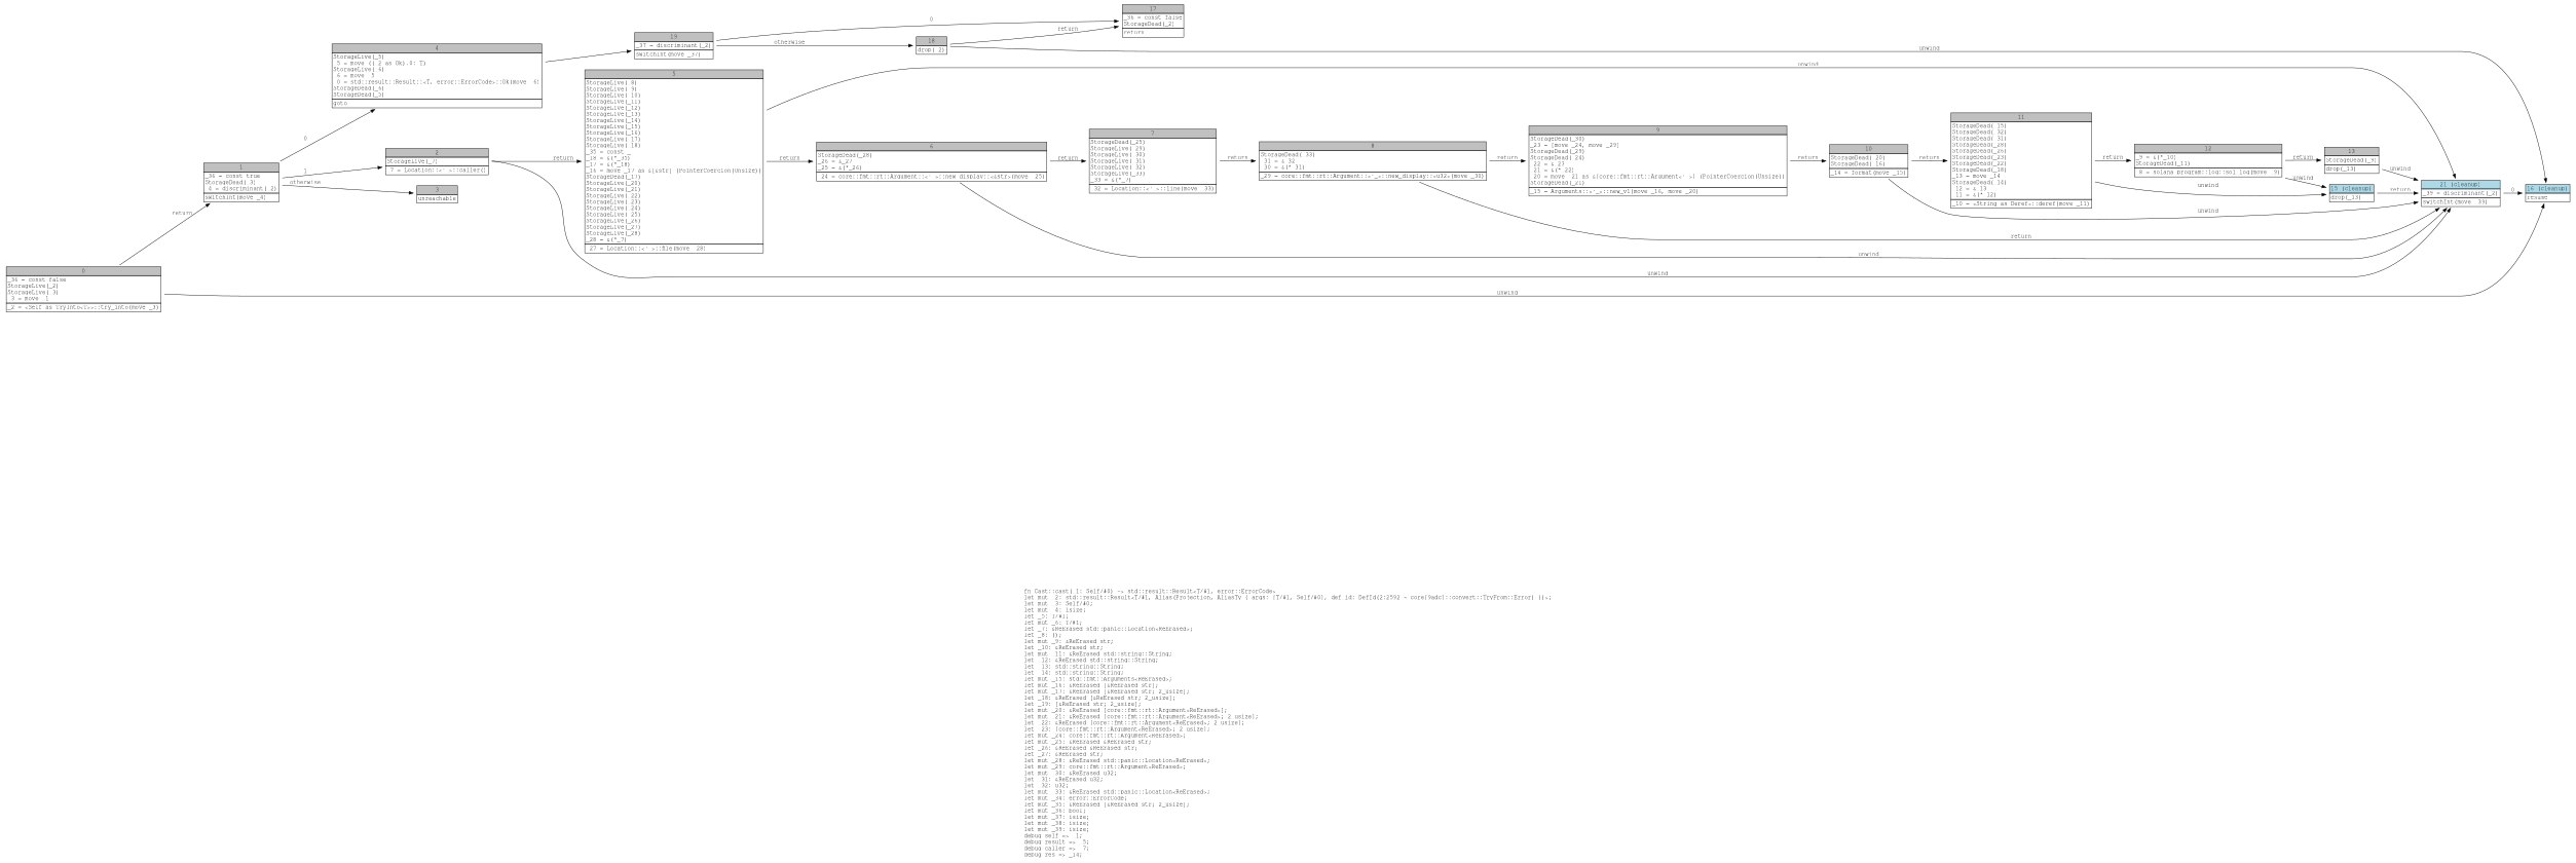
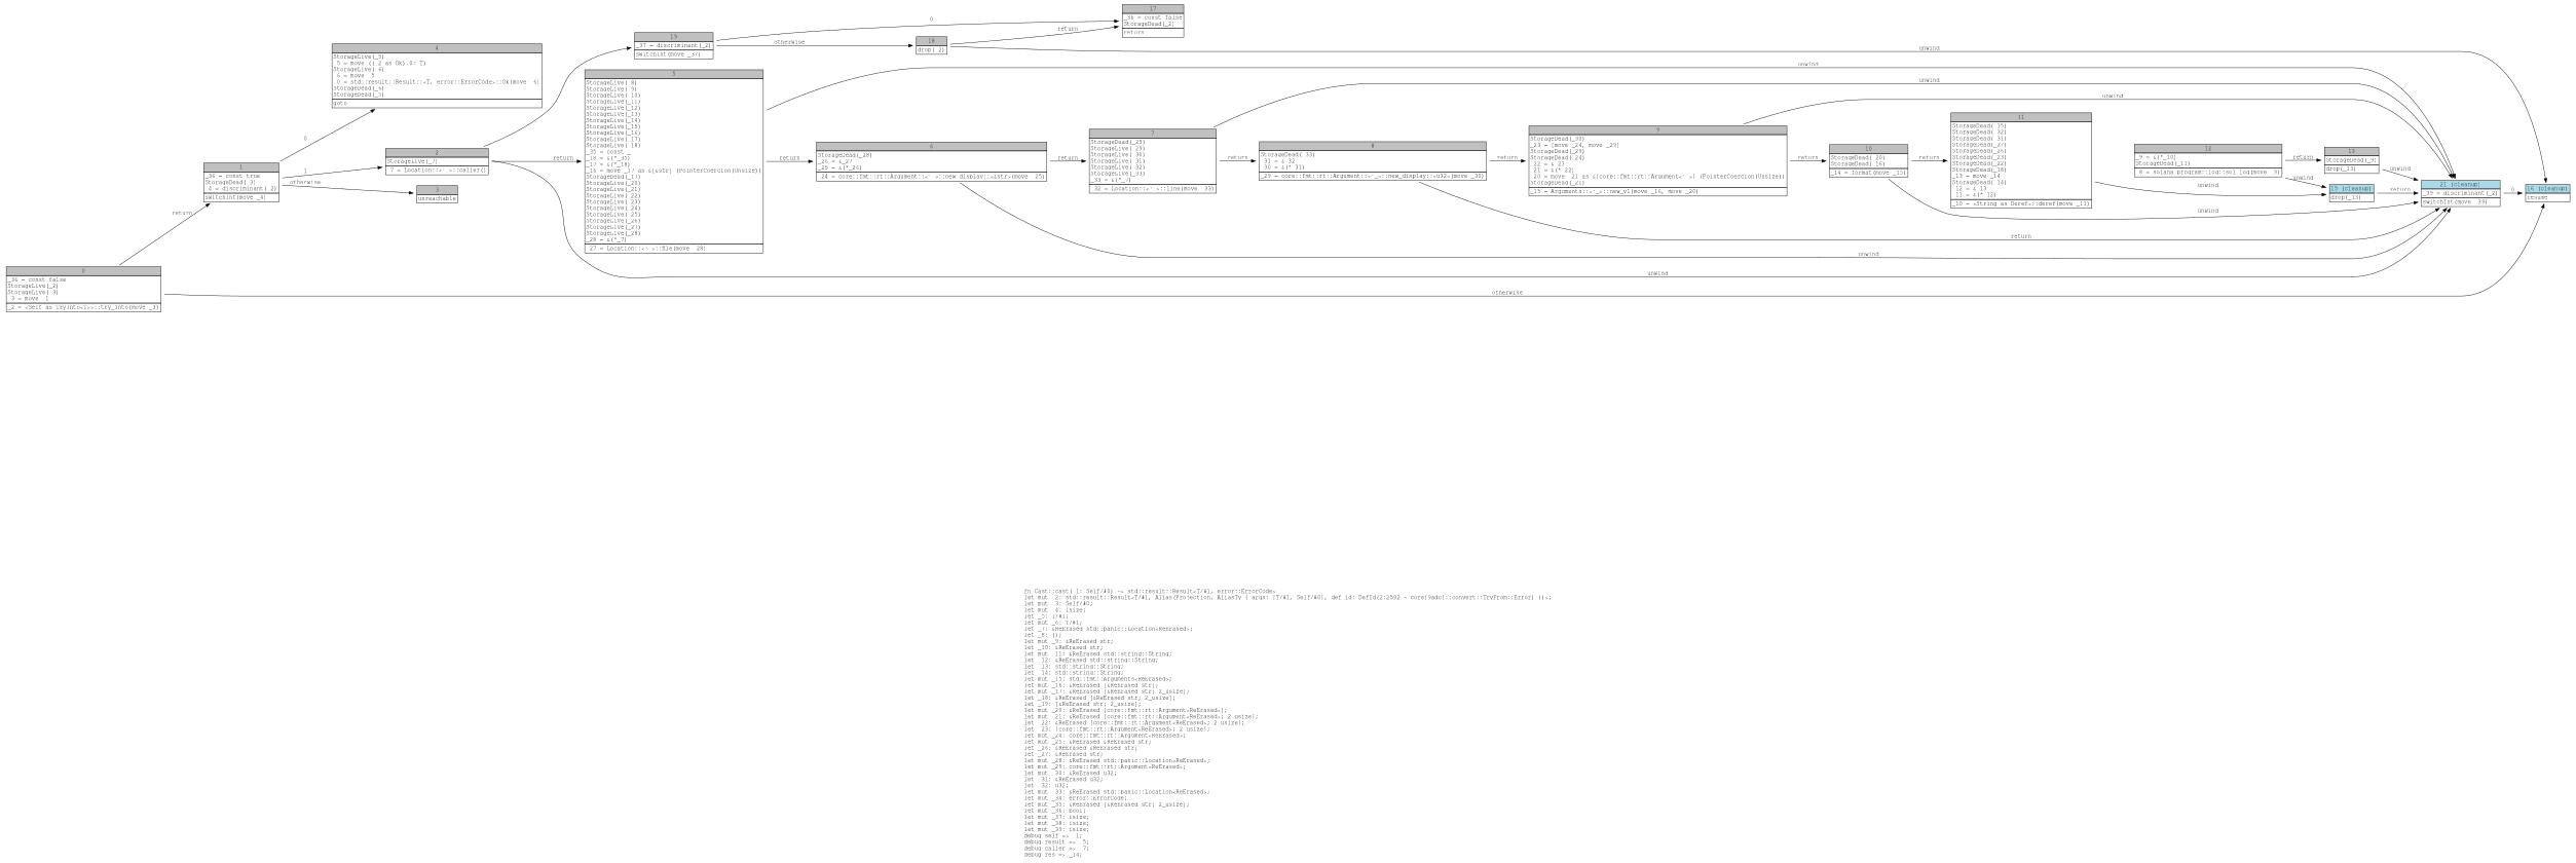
  digraph {
    fontname="Courier, monospace"
    label=<fn Cast::cast(_1: Self/#0) -&gt; std::result::Result&lt;T/#1, error::ErrorCode&gt;<br align="left"/>let mut _2: std::result::Result&lt;T/#1, Alias(Projection, AliasTy { args: [T/#1, Self/#0], def_id: DefId(2:2592 ~ core[9adc]::convert::TryFrom::Error) })&gt;;<br align="left"/>let mut _3: Self/#0;<br align="left"/>let mut _4: isize;<br align="left"/>let _5: T/#1;<br align="left"/>let mut _6: T/#1;<br align="left"/>let _7: &amp;ReErased std::panic::Location&lt;ReErased&gt;;<br align="left"/>let _8: ();<br align="left"/>let mut _9: &amp;ReErased str;<br align="left"/>let _10: &amp;ReErased str;<br align="left"/>let mut _11: &amp;ReErased std::string::String;<br align="left"/>let _12: &amp;ReErased std::string::String;<br align="left"/>let _13: std::string::String;<br align="left"/>let _14: std::string::String;<br align="left"/>let mut _15: std::fmt::Arguments&lt;ReErased&gt;;<br align="left"/>let mut _16: &amp;ReErased [&amp;ReErased str];<br align="left"/>let mut _17: &amp;ReErased [&amp;ReErased str; 2_usize];<br align="left"/>let _18: &amp;ReErased [&amp;ReErased str; 2_usize];<br align="left"/>let _19: [&amp;ReErased str; 2_usize];<br align="left"/>let mut _20: &amp;ReErased [core::fmt::rt::Argument&lt;ReErased&gt;];<br align="left"/>let mut _21: &amp;ReErased [core::fmt::rt::Argument&lt;ReErased&gt;; 2_usize];<br align="left"/>let _22: &amp;ReErased [core::fmt::rt::Argument&lt;ReErased&gt;; 2_usize];<br align="left"/>let _23: [core::fmt::rt::Argument&lt;ReErased&gt;; 2_usize];<br align="left"/>let mut _24: core::fmt::rt::Argument&lt;ReErased&gt;;<br align="left"/>let mut _25: &amp;ReErased &amp;ReErased str;<br align="left"/>let _26: &amp;ReErased &amp;ReErased str;<br align="left"/>let _27: &amp;ReErased str;<br align="left"/>let mut _28: &amp;ReErased std::panic::Location&lt;ReErased&gt;;<br align="left"/>let mut _29: core::fmt::rt::Argument&lt;ReErased&gt;;<br align="left"/>let mut _30: &amp;ReErased u32;<br align="left"/>let _31: &amp;ReErased u32;<br align="left"/>let _32: u32;<br align="left"/>let mut _33: &amp;ReErased std::panic::Location&lt;ReErased&gt;;<br align="left"/>let mut _34: error::ErrorCode;<br align="left"/>let mut _35: &amp;ReErased [&amp;ReErased str; 2_usize];<br align="left"/>let mut _36: bool;<br align="left"/>let mut _37: isize;<br align="left"/>let mut _38: isize;<br align="left"/>let mut _39: isize;<br align="left"/>debug self =&gt; _1;<br align="left"/>debug result =&gt; _5;<br align="left"/>debug caller =&gt; _7;<br align="left"/>debug res =&gt; _14;<br align="left"/>>
    rankdir=LR
    node [fontname="Courier, monospace" shape=none]
    edge [fontname="Courier, monospace"]
    n1 [label=<<table border="0" cellborder="1" cellspacing="0"><tr><td bgcolor="gray" align="center" colspan="1">0</td></tr><tr><td align="left" balign="left">_36 = const false<br/>StorageLive(_2)<br/>StorageLive(_3)<br/>_3 = move _1<br/></td></tr><tr><td align="left">_2 = &lt;Self as TryInto&lt;T&gt;&gt;::try_into(move _3)</td></tr></table>>]
    n2 [label=<<table border="0" cellborder="1" cellspacing="0"><tr><td bgcolor="gray" align="center" colspan="1">1</td></tr><tr><td align="left" balign="left">_36 = const true<br/>StorageDead(_3)<br/>_4 = discriminant(_2)<br/></td></tr><tr><td align="left">switchInt(move _4)</td></tr></table>>]
    n3 [label=<<table border="0" cellborder="1" cellspacing="0"><tr><td bgcolor="lightblue" align="center" colspan="1">16 (cleanup)</td></tr><tr><td align="left">resume</td></tr></table>>]
    n4 [label=<<table border="0" cellborder="1" cellspacing="0"><tr><td bgcolor="gray" align="center" colspan="1">2</td></tr><tr><td align="left" balign="left">StorageLive(_7)<br/></td></tr><tr><td align="left">_7 = Location::&lt;'_&gt;::caller()</td></tr></table>>]
    n5 [label=<<table border="0" cellborder="1" cellspacing="0"><tr><td bgcolor="gray" align="center" colspan="1">3</td></tr><tr><td align="left">unreachable</td></tr></table>>]
    n6 [label=<<table border="0" cellborder="1" cellspacing="0"><tr><td bgcolor="gray" align="center" colspan="1">4</td></tr><tr><td align="left" balign="left">StorageLive(_5)<br/>_5 = move ((_2 as Ok).0: T)<br/>StorageLive(_6)<br/>_6 = move _5<br/>_0 = std::result::Result::&lt;T, error::ErrorCode&gt;::Ok(move _6)<br/>StorageDead(_6)<br/>StorageDead(_5)<br/></td></tr><tr><td align="left">goto</td></tr></table>>]
    n7 [label=<<table border="0" cellborder="1" cellspacing="0"><tr><td bgcolor="gray" align="center" colspan="1">5</td></tr><tr><td align="left" balign="left">StorageLive(_8)<br/>StorageLive(_9)<br/>StorageLive(_10)<br/>StorageLive(_11)<br/>StorageLive(_12)<br/>StorageLive(_13)<br/>StorageLive(_14)<br/>StorageLive(_15)<br/>StorageLive(_16)<br/>StorageLive(_17)<br/>StorageLive(_18)<br/>_35 = const _<br/>_18 = &amp;(*_35)<br/>_17 = &amp;(*_18)<br/>_16 = move _17 as &amp;[&amp;str] (PointerCoercion(Unsize))<br/>StorageDead(_17)<br/>StorageLive(_20)<br/>StorageLive(_21)<br/>StorageLive(_22)<br/>StorageLive(_23)<br/>StorageLive(_24)<br/>StorageLive(_25)<br/>StorageLive(_26)<br/>StorageLive(_27)<br/>StorageLive(_28)<br/>_28 = &amp;(*_7)<br/></td></tr><tr><td align="left">_27 = Location::&lt;'_&gt;::file(move _28)</td></tr></table>>]
    n8 [label=<<table border="0" cellborder="1" cellspacing="0"><tr><td bgcolor="lightblue" align="center" colspan="1">21 (cleanup)</td></tr><tr><td align="left" balign="left">_39 = discriminant(_2)<br/></td></tr><tr><td align="left">switchInt(move _39)</td></tr></table>>]
    n9 [label=<<table border="0" cellborder="1" cellspacing="0"><tr><td bgcolor="gray" align="center" colspan="1">19</td></tr><tr><td align="left" balign="left">_37 = discriminant(_2)<br/></td></tr><tr><td align="left">switchInt(move _37)</td></tr></table>>]
    n10 [label=<<table border="0" cellborder="1" cellspacing="0"><tr><td bgcolor="gray" align="center" colspan="1">6</td></tr><tr><td align="left" balign="left">StorageDead(_28)<br/>_26 = &amp;_27<br/>_25 = &amp;(*_26)<br/></td></tr><tr><td align="left">_24 = core::fmt::rt::Argument::&lt;'_&gt;::new_display::&lt;&amp;str&gt;(move _25)</td></tr></table>>]
    n11 [label=<<table border="0" cellborder="1" cellspacing="0"><tr><td bgcolor="gray" align="center" colspan="1">17</td></tr><tr><td align="left" balign="left">_36 = const false<br/>StorageDead(_2)<br/></td></tr><tr><td align="left">return</td></tr></table>>]
    n12 [label=<<table border="0" cellborder="1" cellspacing="0"><tr><td bgcolor="gray" align="center" colspan="1">18</td></tr><tr><td align="left">drop(_2)</td></tr></table>>]
    n13 [label=<<table border="0" cellborder="1" cellspacing="0"><tr><td bgcolor="gray" align="center" colspan="1">7</td></tr><tr><td align="left" balign="left">StorageDead(_25)<br/>StorageLive(_29)<br/>StorageLive(_30)<br/>StorageLive(_31)<br/>StorageLive(_32)<br/>StorageLive(_33)<br/>_33 = &amp;(*_7)<br/></td></tr><tr><td align="left">_32 = Location::&lt;'_&gt;::line(move _33)</td></tr></table>>]
    n14 [label=<<table border="0" cellborder="1" cellspacing="0"><tr><td bgcolor="gray" align="center" colspan="1">8</td></tr><tr><td align="left" balign="left">StorageDead(_33)<br/>_31 = &amp;_32<br/>_30 = &amp;(*_31)<br/></td></tr><tr><td align="left">_29 = core::fmt::rt::Argument::&lt;'_&gt;::new_display::&lt;u32&gt;(move _30)</td></tr></table>>]
    n15 [label=<<table border="0" cellborder="1" cellspacing="0"><tr><td bgcolor="gray" align="center" colspan="1">9</td></tr><tr><td align="left" balign="left">StorageDead(_30)<br/>_23 = [move _24, move _29]<br/>StorageDead(_29)<br/>StorageDead(_24)<br/>_22 = &amp;_23<br/>_21 = &amp;(*_22)<br/>_20 = move _21 as &amp;[core::fmt::rt::Argument&lt;'_&gt;] (PointerCoercion(Unsize))<br/>StorageDead(_21)<br/></td></tr><tr><td align="left">_15 = Arguments::&lt;'_&gt;::new_v1(move _16, move _20)</td></tr></table>>]
    n16 [label=<<table border="0" cellborder="1" cellspacing="0"><tr><td bgcolor="gray" align="center" colspan="1">10</td></tr><tr><td align="left" balign="left">StorageDead(_20)<br/>StorageDead(_16)<br/></td></tr><tr><td align="left">_14 = format(move _15)</td></tr></table>>]
-   n17 [label=<<table border="0" cellborder="1" cellspacing="0"><tr><td bgcolor="gray" align="center" colspan="1">11</td></tr><tr><td align="left" balign="left">StorageDead(_15)<br/>StorageDead(_32)<br/>StorageDead(_31)<br/>StorageDead(_28)<br/>StorageDead(_26)<br/>StorageDead(_23)<br/>StorageDead(_22)<br/>StorageDead(_18)<br/>_13 = move _14<br/>StorageDead(_14)<br/>_12 = &amp;_13<br/>_11 = &amp;(*_12)<br/></td></tr><tr><td align="left">_10 = &lt;String as Deref&gt;::deref(move _11)</td></tr></table>>]
+   n17 [label=<<table border="0" cellborder="1" cellspacing="0"><tr><td bgcolor="gray" align="center" colspan="1">11</td></tr><tr><td align="left" balign="left">StorageDead(_15)<br/>StorageDead(_32)<br/>StorageDead(_31)<br/>StorageDead(_27)<br/>StorageDead(_26)<br/>StorageDead(_23)<br/>StorageDead(_22)<br/>StorageDead(_18)<br/>_13 = move _14<br/>StorageDead(_14)<br/>_12 = &amp;_13<br/>_11 = &amp;(*_12)<br/></td></tr><tr><td align="left">_10 = &lt;String as Deref&gt;::deref(move _11)</td></tr></table>>]
    n18 [label=<<table border="0" cellborder="1" cellspacing="0"><tr><td bgcolor="gray" align="center" colspan="1">12</td></tr><tr><td align="left" balign="left">_9 = &amp;(*_10)<br/>StorageDead(_11)<br/></td></tr><tr><td align="left">_8 = solana_program::log::sol_log(move _9)</td></tr></table>>]
    n19 [label=<<table border="0" cellborder="1" cellspacing="0"><tr><td bgcolor="lightblue" align="center" colspan="1">15 (cleanup)</td></tr><tr><td align="left">drop(_13)</td></tr></table>>]
    n20 [label=<<table border="0" cellborder="1" cellspacing="0"><tr><td bgcolor="gray" align="center" colspan="1">13</td></tr><tr><td align="left" balign="left">StorageDead(_9)<br/></td></tr><tr><td align="left">drop(_13)</td></tr></table>>]
    n1 -> n2 [label=return]
-   n1 -> n3 [label=unwind]
+   n1 -> n3 [label=otherwise]
    n2 -> n4 [label=1]
    n2 -> n5 [label=otherwise]
    n2 -> n6 [label=0]
    n4 -> n7 [label=return]
    n4 -> n8 [label=unwind]
-   n6 -> n9
+   n4 -> n9
    n7 -> n8 [label=unwind]
    n7 -> n10 [label=return]
    n8 -> n3 [label=0]
    n9 -> n11 [label=0]
    n9 -> n12 [label=otherwise]
    n10 -> n8 [label=unwind]
    n10 -> n13 [label=return]
    n12 -> n3 [label=unwind]
    n12 -> n11 [label=return]
+   n13 -> n8 [label=unwind]
    n13 -> n14 [label=return]
    n14 -> n8 [label=return]
    n14 -> n15 [label=return]
+   n15 -> n8 [label=unwind]
    n15 -> n16 [label=return]
    n16 -> n8 [label=unwind]
    n16 -> n17 [label=return]
-   n17 -> n18 [label=return]
    n17 -> n19 [label=unwind]
    n18 -> n19 [label=unwind]
    n18 -> n20 [label=return]
    n19 -> n8 [label=return]
    n20 -> n8 [label=unwind]
  }
